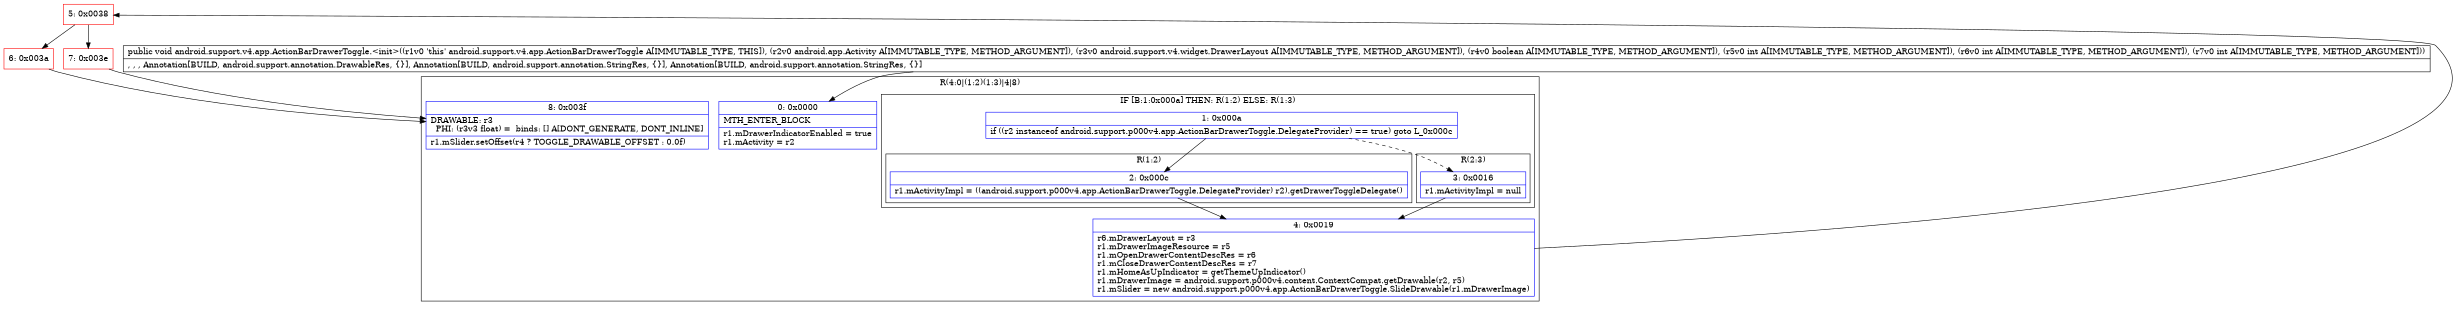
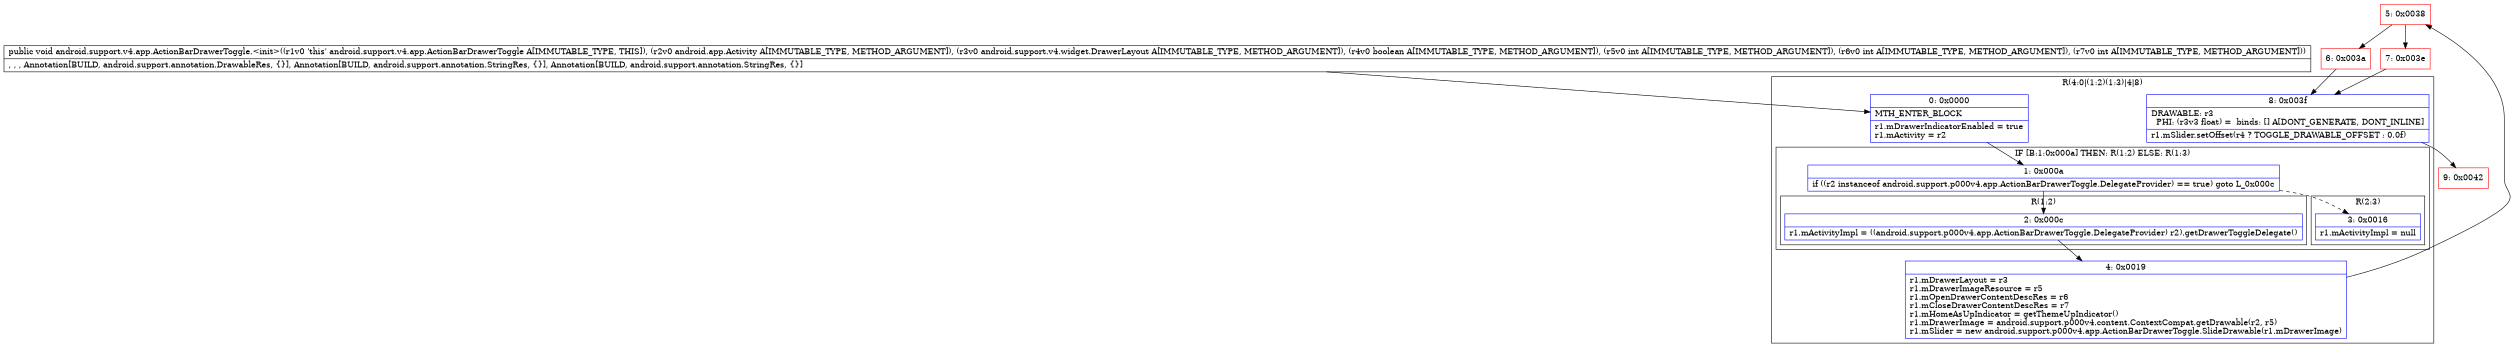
  digraph {
    node [color=blue shape=record]
    n1 [label="{2\:\ 0x000c|r1.mActivityImpl = ((android.support.p000v4.app.ActionBarDrawerToggle.DelegateProvider) r2).getDrawerToggleDelegate()\l}"]
    n2 [label="{3\:\ 0x0016|r1.mActivityImpl = null\l}"]
    n3 [label="{1\:\ 0x000a|if ((r2 instanceof android.support.p000v4.app.ActionBarDrawerToggle.DelegateProvider) == true) goto L_0x000c\l}"]
    n4 [label="{0\:\ 0x0000|MTH_ENTER_BLOCK\l|r1.mDrawerIndicatorEnabled = true\lr1.mActivity = r2\l}"]
-   n5 [label="{4\:\ 0x0019|r6.mDrawerLayout = r3\lr1.mDrawerImageResource = r5\lr1.mOpenDrawerContentDescRes = r6\lr1.mCloseDrawerContentDescRes = r7\lr1.mHomeAsUpIndicator = getThemeUpIndicator()\lr1.mDrawerImage = android.support.p000v4.content.ContextCompat.getDrawable(r2, r5)\lr1.mSlider = new android.support.p000v4.app.ActionBarDrawerToggle.SlideDrawable(r1.mDrawerImage)\l}"]
+   n5 [label="{4\:\ 0x0019|r1.mDrawerLayout = r3\lr1.mDrawerImageResource = r5\lr1.mOpenDrawerContentDescRes = r6\lr1.mCloseDrawerContentDescRes = r7\lr1.mHomeAsUpIndicator = getThemeUpIndicator()\lr1.mDrawerImage = android.support.p000v4.content.ContextCompat.getDrawable(r2, r5)\lr1.mSlider = new android.support.p000v4.app.ActionBarDrawerToggle.SlideDrawable(r1.mDrawerImage)\l}"]
    n6 [label="{8\:\ 0x003f|DRAWABLE: r3 \l  PHI: (r3v3 float) =  binds: [] A[DONT_GENERATE, DONT_INLINE]\l|r1.mSlider.setOffset(r4 ? TOGGLE_DRAWABLE_OFFSET : 0.0f)\l}"]
    n7 [color=red label="{5\:\ 0x0038}"]
+   n8 [color=red label="{9\:\ 0x0042}"]
    n9 [color=red label="{6\:\ 0x003a}"]
    n10 [color=red label="{7\:\ 0x003e}"]
    n11 [label="{public void android.support.v4.app.ActionBarDrawerToggle.\<init\>((r1v0 'this' android.support.v4.app.ActionBarDrawerToggle A[IMMUTABLE_TYPE, THIS]), (r2v0 android.app.Activity A[IMMUTABLE_TYPE, METHOD_ARGUMENT]), (r3v0 android.support.v4.widget.DrawerLayout A[IMMUTABLE_TYPE, METHOD_ARGUMENT]), (r4v0 boolean A[IMMUTABLE_TYPE, METHOD_ARGUMENT]), (r5v0 int A[IMMUTABLE_TYPE, METHOD_ARGUMENT]), (r6v0 int A[IMMUTABLE_TYPE, METHOD_ARGUMENT]), (r7v0 int A[IMMUTABLE_TYPE, METHOD_ARGUMENT]))  | , , , Annotation[BUILD, android.support.annotation.DrawableRes, \{\}], Annotation[BUILD, android.support.annotation.StringRes, \{\}], Annotation[BUILD, android.support.annotation.StringRes, \{\}]\l}" color=""]
    subgraph cluster_1 {
      label="R(4:0|(1:2)(1:3)|4|8)"
      n4
      n5
      n6
      subgraph cluster_2 {
        label="IF [B:1:0x000a] THEN: R(1:2) ELSE: R(1:3)"
        n3
        subgraph cluster_3 {
          label="R(1:2)"
          n1
        }
        subgraph cluster_4 {
          label="R(2:3)"
          n2
        }
      }
    }
    n1 -> n5
-   n2 -> n5
    n3 -> n1
    n3 -> n2 [style=dashed]
+   n4 -> n3
    n5 -> n7
+   n6 -> n8
    n7 -> n9
    n7 -> n10
    n9 -> n6
    n10 -> n6
    n11 -> n4
  }
